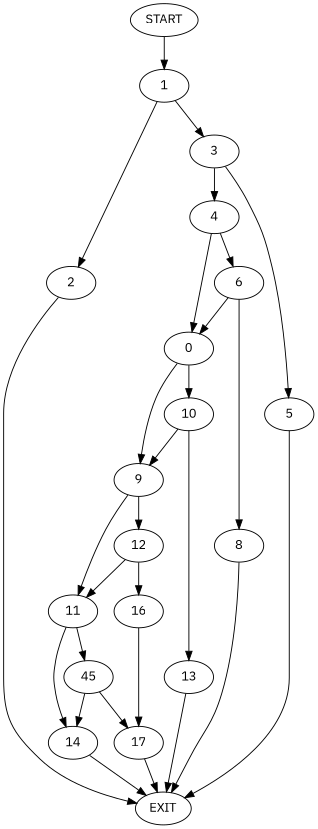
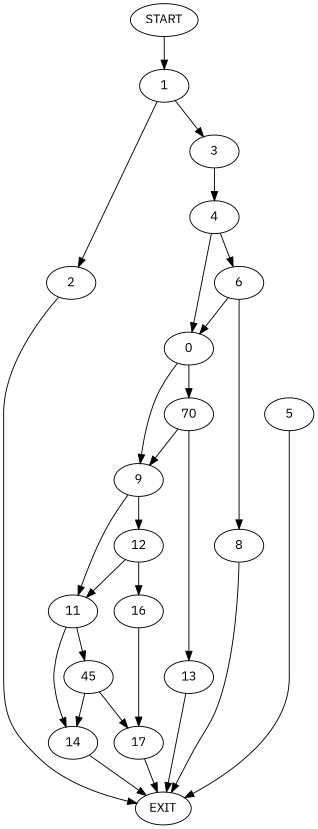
  digraph {
    fontname="IBM Plex Sans"
    node [fontname="IBM Plex Sans"]
    edge [fontname="IBM Plex Sans"]
    n1 [label=START]
    1
    2
    3
    n5 [label=EXIT]
    4
    5
    6
    n9 [label=0]
    8
    9
-   10
+   10 [label=70]
    11
    12
    13
    14
    n17 [label=45]
    16
    17
    n1 -> 1
    1 -> 2
    1 -> 3
    2 -> n5
    3 -> 4
-   3 -> 5
    4 -> 6
    4 -> n9
    5 -> n5
    6 -> n9
    6 -> 8
    n9 -> 9
    n9 -> 10
    8 -> n5
    9 -> 11
    9 -> 12
    10 -> 9
    10 -> 13
    11 -> 14
    11 -> n17
    12 -> 11
    12 -> 16
    13 -> n5
    14 -> n5
    n17 -> 14
    n17 -> 17
    16 -> 17
    17 -> n5
  }
